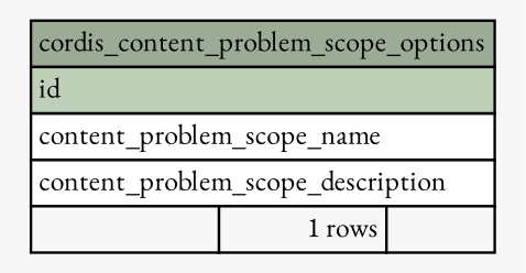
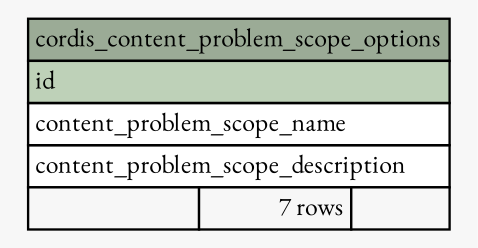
  digraph {
    bgcolor="#f7f7f7"
    fontname="EB Garamond"
    fontsize=11
    nodesep=0.18
    rankdir=RL
    ranksep=0.46
-   n1 [fontname="EB Garamond" fontsize=11 label=<     <TABLE BORDER="0" CELLBORDER="1" CELLSPACING="0" BGCOLOR="#ffffff">       <TR><TD COLSPAN="3" BGCOLOR="#9bab96" ALIGN="CENTER">cordis_content_problem_scope_options</TD></TR>       <TR><TD PORT="id" COLSPAN="3" BGCOLOR="#bed1b8" ALIGN="LEFT">id</TD></TR>       <TR><TD PORT="content_problem_scope_name" COLSPAN="3" ALIGN="LEFT">content_problem_scope_name</TD></TR>       <TR><TD PORT="content_problem_scope_description" COLSPAN="3" ALIGN="LEFT">content_problem_scope_description</TD></TR>       <TR><TD ALIGN="LEFT" BGCOLOR="#f7f7f7">  </TD><TD ALIGN="RIGHT" BGCOLOR="#f7f7f7">1 rows</TD><TD ALIGN="RIGHT" BGCOLOR="#f7f7f7">  </TD></TR>     </TABLE>> shape=plaintext]
+   n1 [fontname="EB Garamond" fontsize=11 label=<     <TABLE BORDER="0" CELLBORDER="1" CELLSPACING="0" BGCOLOR="#ffffff">       <TR><TD COLSPAN="3" BGCOLOR="#9bab96" ALIGN="CENTER">cordis_content_problem_scope_options</TD></TR>       <TR><TD PORT="id" COLSPAN="3" BGCOLOR="#bed1b8" ALIGN="LEFT">id</TD></TR>       <TR><TD PORT="content_problem_scope_name" COLSPAN="3" ALIGN="LEFT">content_problem_scope_name</TD></TR>       <TR><TD PORT="content_problem_scope_description" COLSPAN="3" ALIGN="LEFT">content_problem_scope_description</TD></TR>       <TR><TD ALIGN="LEFT" BGCOLOR="#f7f7f7">  </TD><TD ALIGN="RIGHT" BGCOLOR="#f7f7f7">7 rows</TD><TD ALIGN="RIGHT" BGCOLOR="#f7f7f7">  </TD></TR>     </TABLE>> shape=plaintext]
  }
